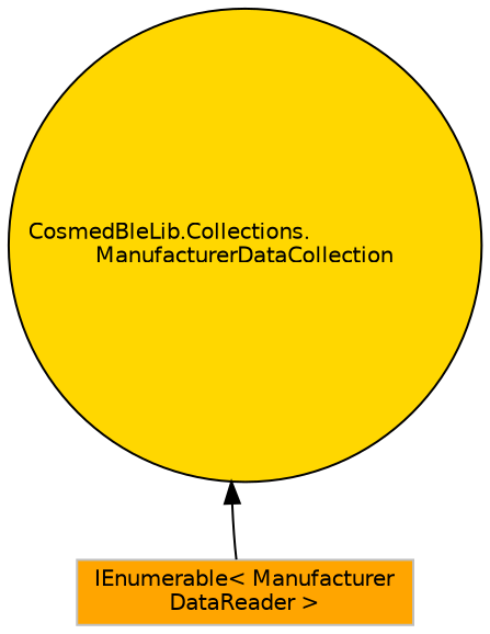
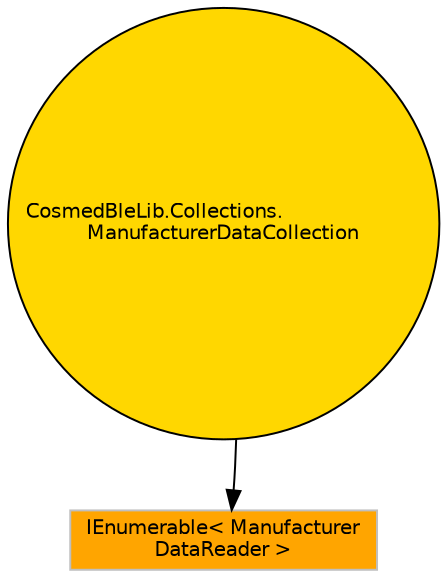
  digraph {
    node [fontname=Helvetica fontsize=10 style=filled]
    n1 [color=black fillcolor=gold fontcolor=black height=0.2 label="CosmedBleLib.Collections.\lManufacturerDataCollection" shape=circle width=0.4]
    n2 [color=grey75 fillcolor=orange height=0.2 label="IEnumerable\< Manufacturer\lDataReader \>" shape=box width=0.4]
-   n1 -> n2 [color=black dir=back fontname=Helvetica fontsize=10 labelfontname=Helvetica labelfontsize=10 style=solid]
+   n2 -> n1 [color=black dir=back fontname=Helvetica fontsize=10 labelfontname=Helvetica labelfontsize=10 style=solid]
  }
